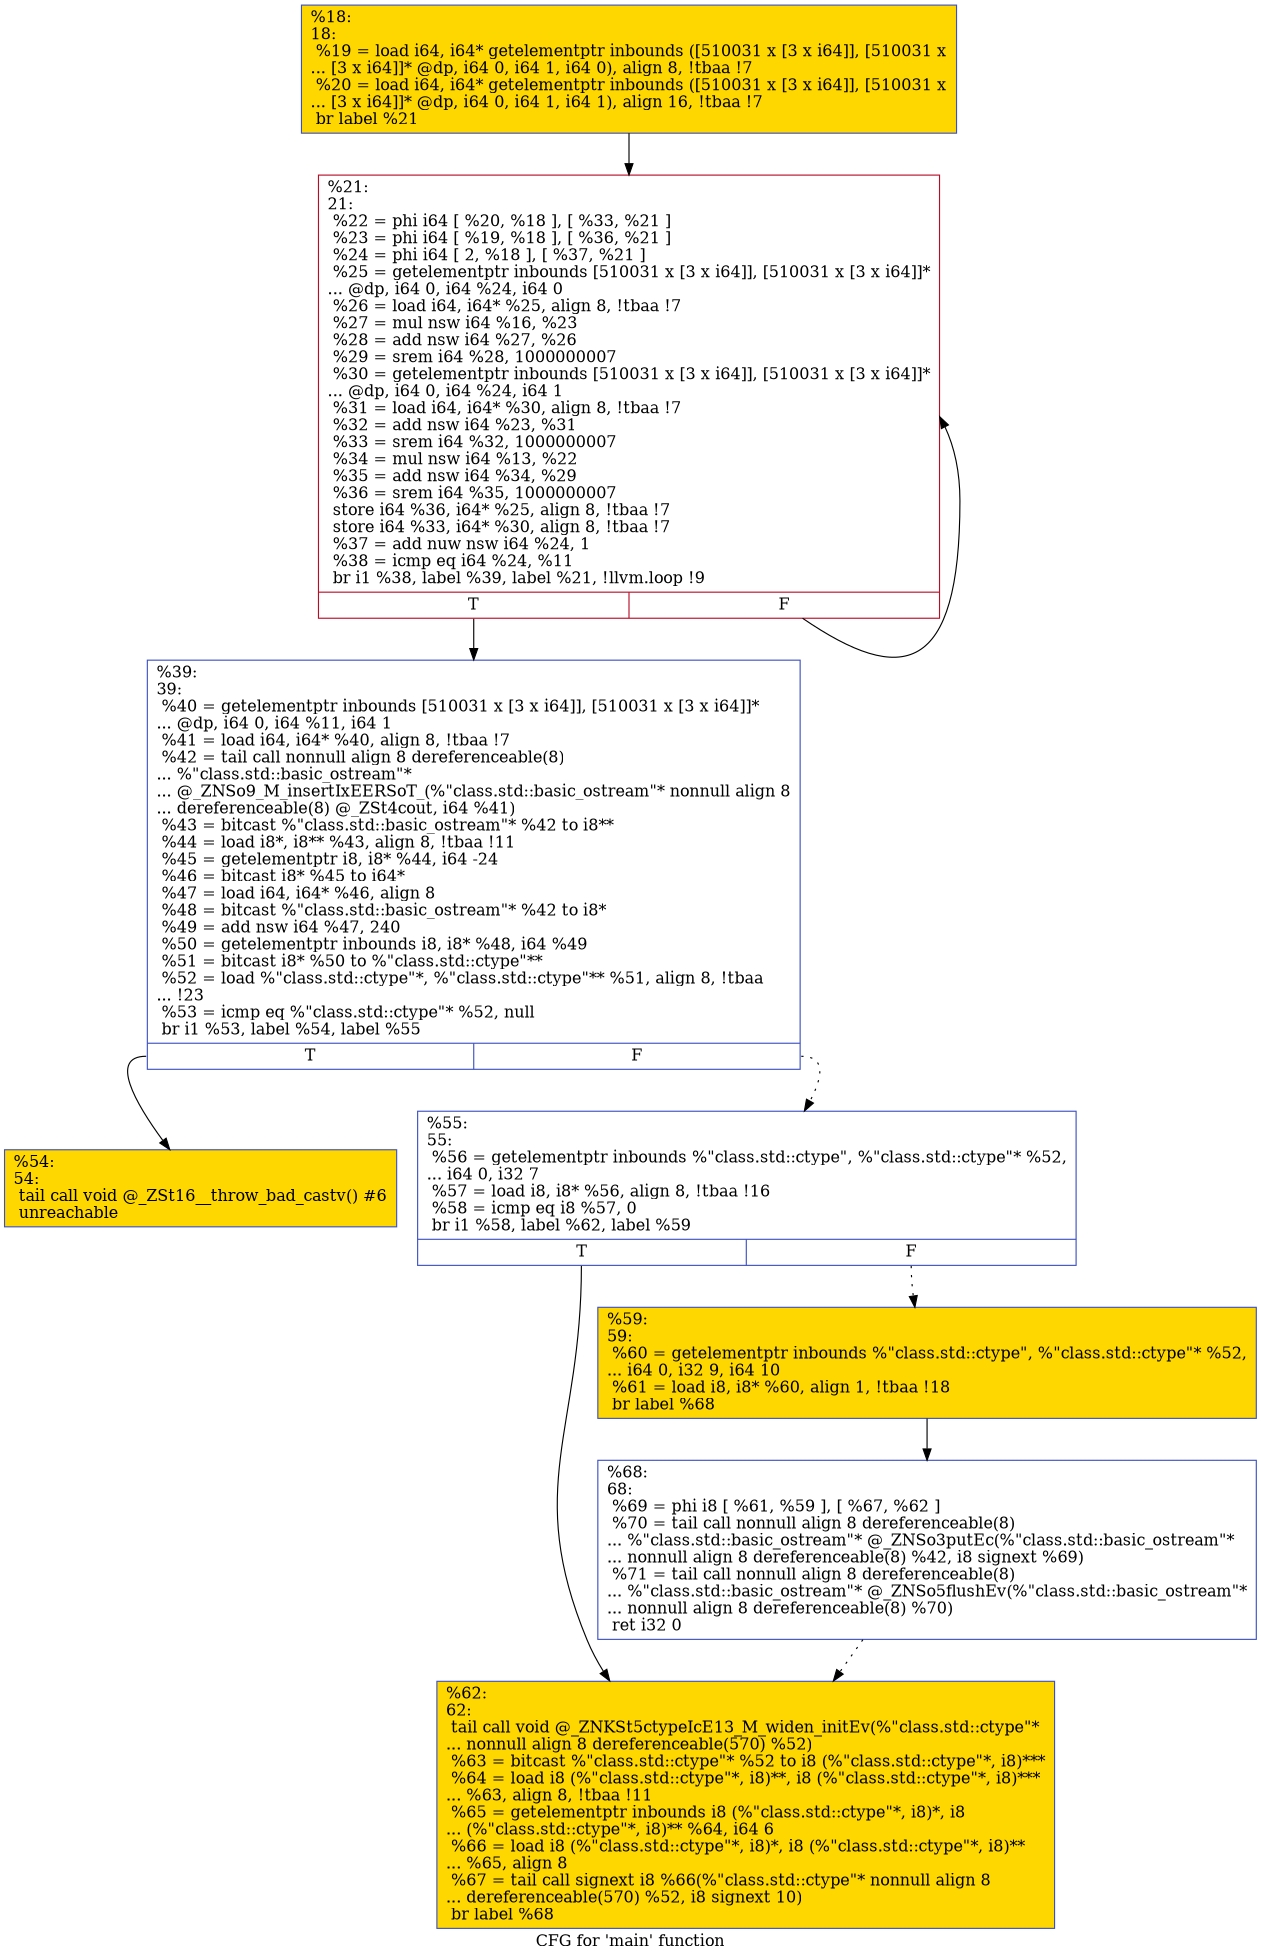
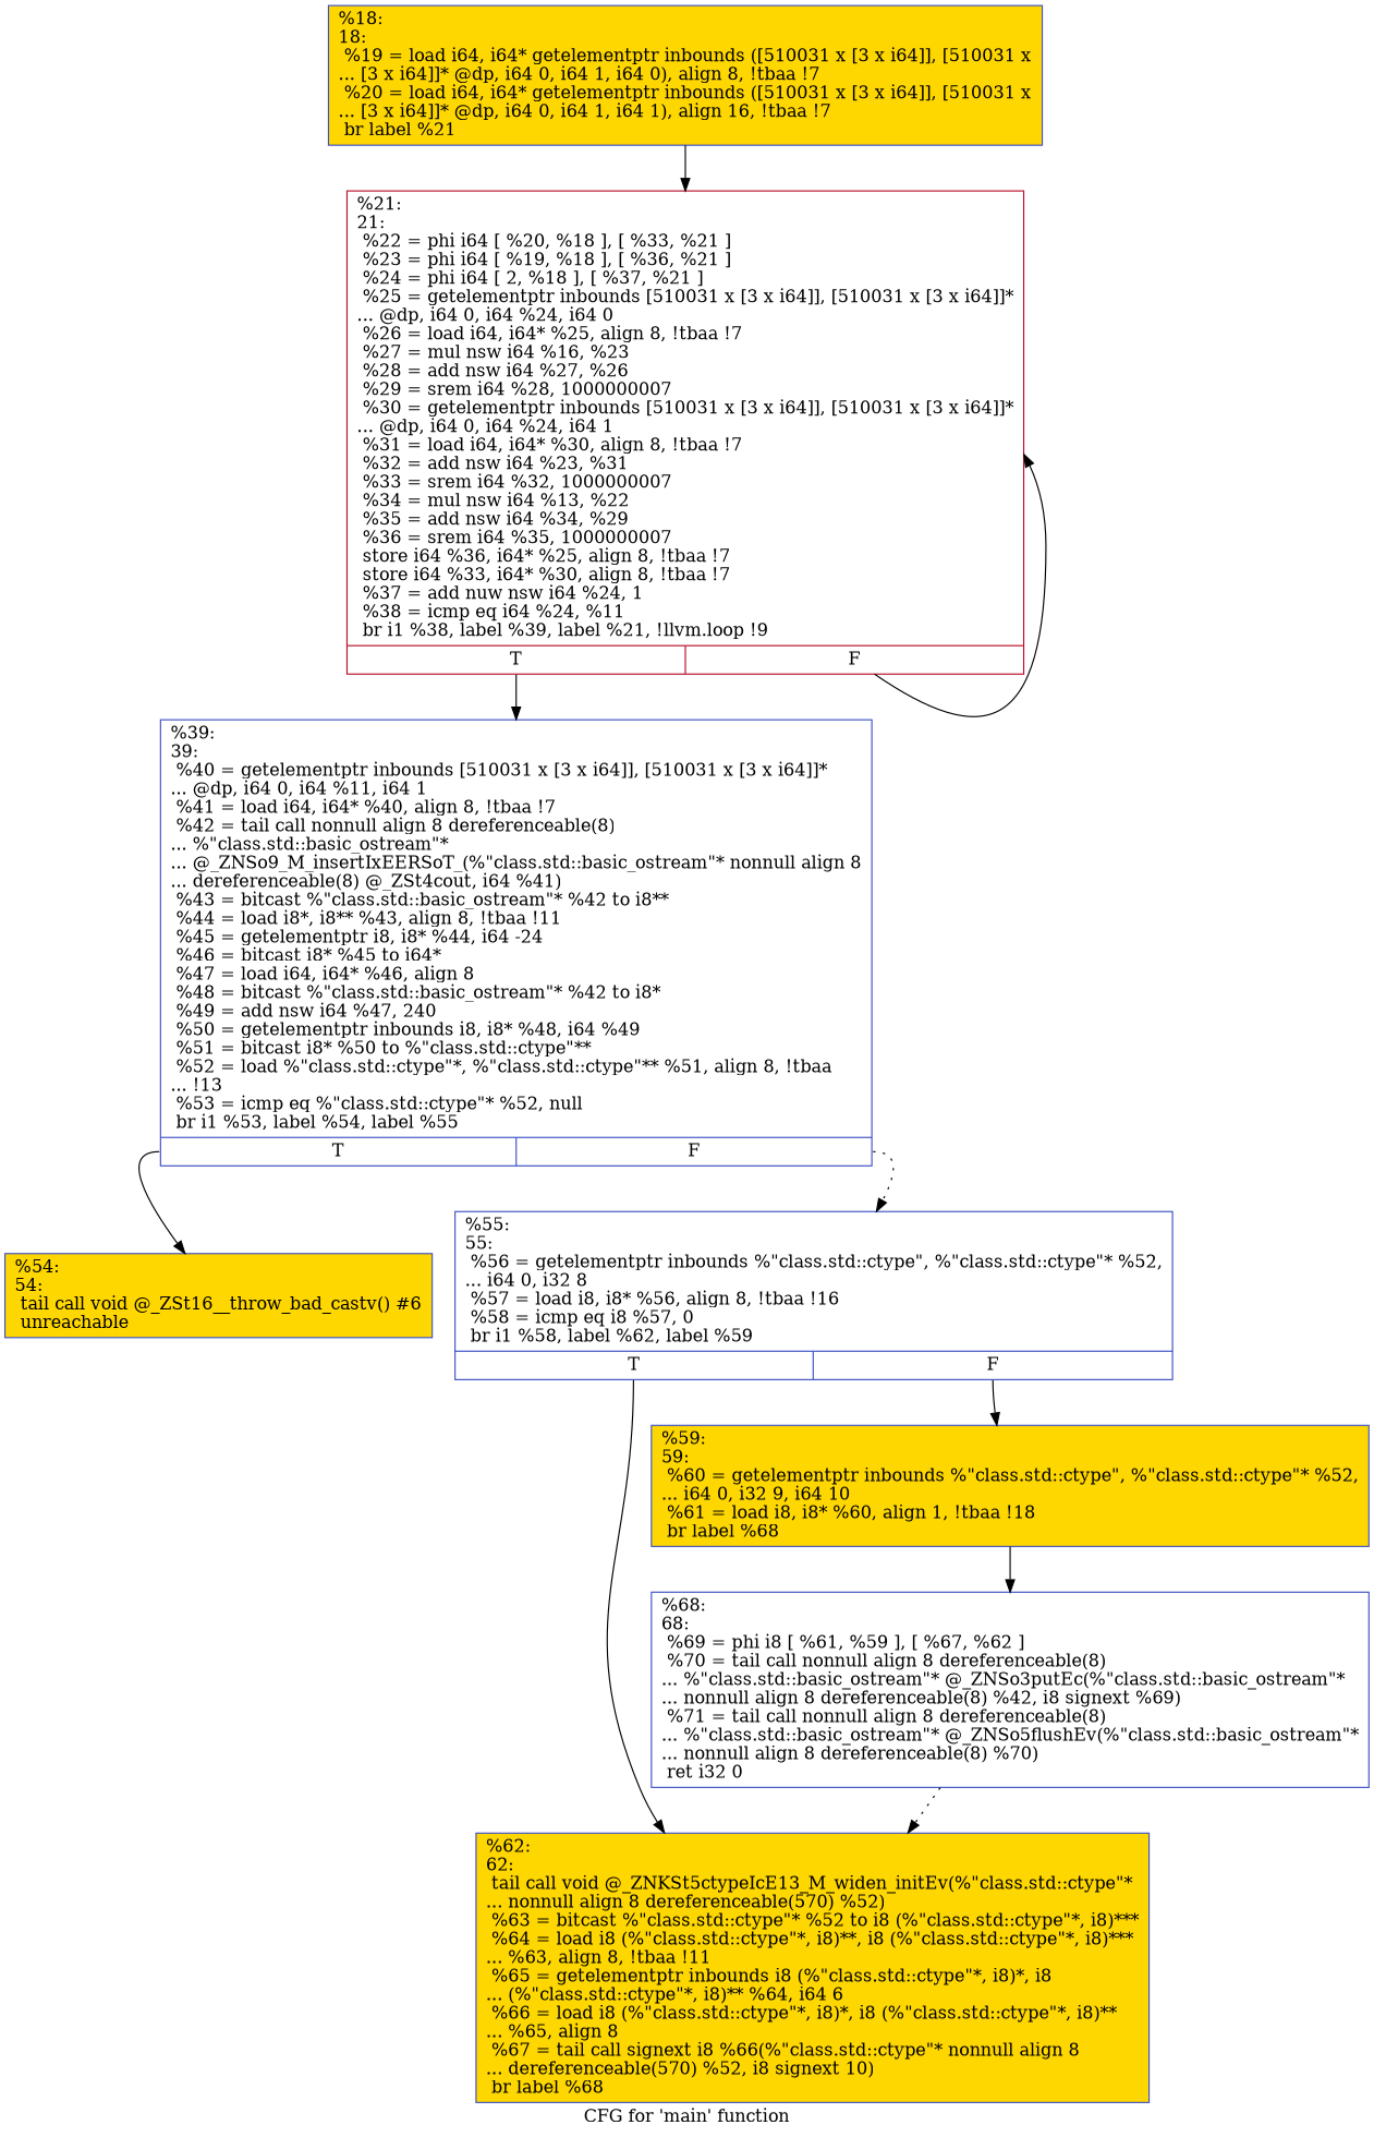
  digraph {
    label="CFG for 'main' function"
    node [color="#3d50c3ff" fillcolor=white shape=record style=filled]
    edge [style=solid tailport=s0]
-   n1 [label="{%39:\l39:                                               \l  %40 = getelementptr inbounds [510031 x [3 x i64]], [510031 x [3 x i64]]*\l... @dp, i64 0, i64 %11, i64 1\l  %41 = load i64, i64* %40, align 8, !tbaa !7\l  %42 = tail call nonnull align 8 dereferenceable(8)\l... %\"class.std::basic_ostream\"*\l... @_ZNSo9_M_insertIxEERSoT_(%\"class.std::basic_ostream\"* nonnull align 8\l... dereferenceable(8) @_ZSt4cout, i64 %41)\l  %43 = bitcast %\"class.std::basic_ostream\"* %42 to i8**\l  %44 = load i8*, i8** %43, align 8, !tbaa !11\l  %45 = getelementptr i8, i8* %44, i64 -24\l  %46 = bitcast i8* %45 to i64*\l  %47 = load i64, i64* %46, align 8\l  %48 = bitcast %\"class.std::basic_ostream\"* %42 to i8*\l  %49 = add nsw i64 %47, 240\l  %50 = getelementptr inbounds i8, i8* %48, i64 %49\l  %51 = bitcast i8* %50 to %\"class.std::ctype\"**\l  %52 = load %\"class.std::ctype\"*, %\"class.std::ctype\"** %51, align 8, !tbaa\l... !23\l  %53 = icmp eq %\"class.std::ctype\"* %52, null\l  br i1 %53, label %54, label %55\l|{<s0>T|<s1>F}}"]
+   n1 [label="{%39:\l39:                                               \l  %40 = getelementptr inbounds [510031 x [3 x i64]], [510031 x [3 x i64]]*\l... @dp, i64 0, i64 %11, i64 1\l  %41 = load i64, i64* %40, align 8, !tbaa !7\l  %42 = tail call nonnull align 8 dereferenceable(8)\l... %\"class.std::basic_ostream\"*\l... @_ZNSo9_M_insertIxEERSoT_(%\"class.std::basic_ostream\"* nonnull align 8\l... dereferenceable(8) @_ZSt4cout, i64 %41)\l  %43 = bitcast %\"class.std::basic_ostream\"* %42 to i8**\l  %44 = load i8*, i8** %43, align 8, !tbaa !11\l  %45 = getelementptr i8, i8* %44, i64 -24\l  %46 = bitcast i8* %45 to i64*\l  %47 = load i64, i64* %46, align 8\l  %48 = bitcast %\"class.std::basic_ostream\"* %42 to i8*\l  %49 = add nsw i64 %47, 240\l  %50 = getelementptr inbounds i8, i8* %48, i64 %49\l  %51 = bitcast i8* %50 to %\"class.std::ctype\"**\l  %52 = load %\"class.std::ctype\"*, %\"class.std::ctype\"** %51, align 8, !tbaa\l... !13\l  %53 = icmp eq %\"class.std::ctype\"* %52, null\l  br i1 %53, label %54, label %55\l|{<s0>T|<s1>F}}"]
    n2 [fillcolor=gold label="{%54:\l54:                                               \l  tail call void @_ZSt16__throw_bad_castv() #6\l  unreachable\l}"]
-   n3 [label="{%55:\l55:                                               \l  %56 = getelementptr inbounds %\"class.std::ctype\", %\"class.std::ctype\"* %52,\l... i64 0, i32 7\l  %57 = load i8, i8* %56, align 8, !tbaa !16\l  %58 = icmp eq i8 %57, 0\l  br i1 %58, label %62, label %59\l|{<s0>T|<s1>F}}"]
+   n3 [label="{%55:\l55:                                               \l  %56 = getelementptr inbounds %\"class.std::ctype\", %\"class.std::ctype\"* %52,\l... i64 0, i32 8\l  %57 = load i8, i8* %56, align 8, !tbaa !16\l  %58 = icmp eq i8 %57, 0\l  br i1 %58, label %62, label %59\l|{<s0>T|<s1>F}}"]
    n4 [fillcolor=gold label="{%18:\l18:                                               \l  %19 = load i64, i64* getelementptr inbounds ([510031 x [3 x i64]], [510031 x\l... [3 x i64]]* @dp, i64 0, i64 1, i64 0), align 8, !tbaa !7\l  %20 = load i64, i64* getelementptr inbounds ([510031 x [3 x i64]], [510031 x\l... [3 x i64]]* @dp, i64 0, i64 1, i64 1), align 16, !tbaa !7\l  br label %21\l}"]
    n5 [color="#b70d28ff" label="{%21:\l21:                                               \l  %22 = phi i64 [ %20, %18 ], [ %33, %21 ]\l  %23 = phi i64 [ %19, %18 ], [ %36, %21 ]\l  %24 = phi i64 [ 2, %18 ], [ %37, %21 ]\l  %25 = getelementptr inbounds [510031 x [3 x i64]], [510031 x [3 x i64]]*\l... @dp, i64 0, i64 %24, i64 0\l  %26 = load i64, i64* %25, align 8, !tbaa !7\l  %27 = mul nsw i64 %16, %23\l  %28 = add nsw i64 %27, %26\l  %29 = srem i64 %28, 1000000007\l  %30 = getelementptr inbounds [510031 x [3 x i64]], [510031 x [3 x i64]]*\l... @dp, i64 0, i64 %24, i64 1\l  %31 = load i64, i64* %30, align 8, !tbaa !7\l  %32 = add nsw i64 %23, %31\l  %33 = srem i64 %32, 1000000007\l  %34 = mul nsw i64 %13, %22\l  %35 = add nsw i64 %34, %29\l  %36 = srem i64 %35, 1000000007\l  store i64 %36, i64* %25, align 8, !tbaa !7\l  store i64 %33, i64* %30, align 8, !tbaa !7\l  %37 = add nuw nsw i64 %24, 1\l  %38 = icmp eq i64 %24, %11\l  br i1 %38, label %39, label %21, !llvm.loop !9\l|{<s0>T|<s1>F}}"]
    n6 [fillcolor=gold label="{%62:\l62:                                               \l  tail call void @_ZNKSt5ctypeIcE13_M_widen_initEv(%\"class.std::ctype\"*\l... nonnull align 8 dereferenceable(570) %52)\l  %63 = bitcast %\"class.std::ctype\"* %52 to i8 (%\"class.std::ctype\"*, i8)***\l  %64 = load i8 (%\"class.std::ctype\"*, i8)**, i8 (%\"class.std::ctype\"*, i8)***\l... %63, align 8, !tbaa !11\l  %65 = getelementptr inbounds i8 (%\"class.std::ctype\"*, i8)*, i8\l... (%\"class.std::ctype\"*, i8)** %64, i64 6\l  %66 = load i8 (%\"class.std::ctype\"*, i8)*, i8 (%\"class.std::ctype\"*, i8)**\l... %65, align 8\l  %67 = tail call signext i8 %66(%\"class.std::ctype\"* nonnull align 8\l... dereferenceable(570) %52, i8 signext 10)\l  br label %68\l}"]
    n7 [fillcolor=gold label="{%59:\l59:                                               \l  %60 = getelementptr inbounds %\"class.std::ctype\", %\"class.std::ctype\"* %52,\l... i64 0, i32 9, i64 10\l  %61 = load i8, i8* %60, align 1, !tbaa !18\l  br label %68\l}"]
    n8 [label="{%68:\l68:                                               \l  %69 = phi i8 [ %61, %59 ], [ %67, %62 ]\l  %70 = tail call nonnull align 8 dereferenceable(8)\l... %\"class.std::basic_ostream\"* @_ZNSo3putEc(%\"class.std::basic_ostream\"*\l... nonnull align 8 dereferenceable(8) %42, i8 signext %69)\l  %71 = tail call nonnull align 8 dereferenceable(8)\l... %\"class.std::basic_ostream\"* @_ZNSo5flushEv(%\"class.std::basic_ostream\"*\l... nonnull align 8 dereferenceable(8) %70)\l  ret i32 0\l}"]
    n1 -> n2
    n1 -> n3 [style=dotted tailport=s1]
    n3 -> n6
-   n3 -> n7 [style=dotted tailport=s1]
+   n3 -> n7 [tailport=s1]
    n4 -> n5
    n5 -> n1
    n5 -> n5 [tailport=s1]
    n7 -> n8
    n8 -> n6 [style=dotted]
  }
